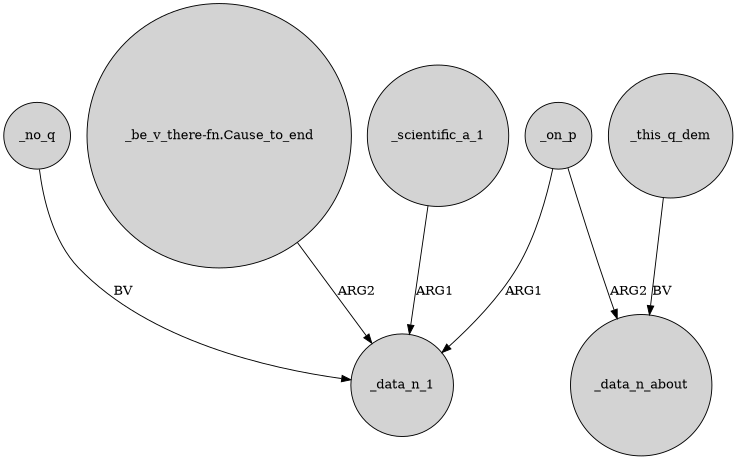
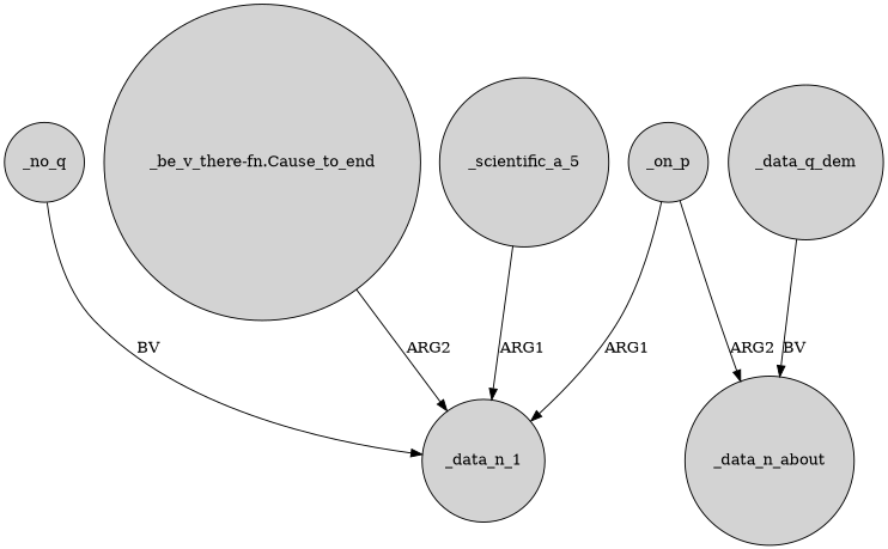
  digraph {
    node [shape=circle style=filled]
    _no_q
    _data_n_1
    "_be_v_there-fn.Cause_to_end"
-   _scientific_a_1
+   _scientific_a_1 [label=_scientific_a_5]
    _on_p
    n6 [label=_data_n_about]
-   _this_q_dem
+   _this_q_dem [label=_data_q_dem]
    _no_q -> _data_n_1 [label=BV]
    "_be_v_there-fn.Cause_to_end" -> _data_n_1 [label=ARG2]
    _scientific_a_1 -> _data_n_1 [label=ARG1]
    _on_p -> _data_n_1 [label=ARG1]
    _on_p -> n6 [label=ARG2]
    _this_q_dem -> n6 [label=BV]
  }
